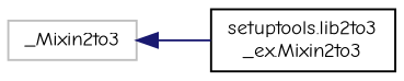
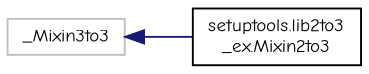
  digraph {
    rankdir=LR
    fontname="Comic Neue"
    node [fillcolor=white fontname="Comic Neue" fontsize=10 shape=record style=filled]
-   n1 [color=grey75 height=0.2 label=_Mixin2to3 width=0.4]
+   n1 [color=grey75 height=0.2 label=_Mixin3to3 width=0.4]
    n2 [color=black height=0.2 label="setuptools.lib2to3\l_ex.Mixin2to3" width=0.4]
    n1 -> n2 [color=midnightblue dir=back fontname="Comic Neue" fontsize=10 labelfontname=Helvetica labelfontsize=10 style=solid]
  }
